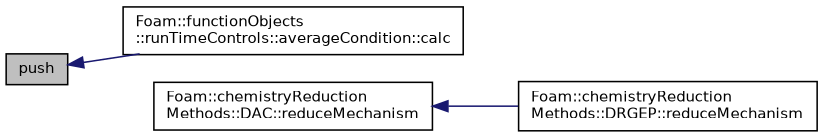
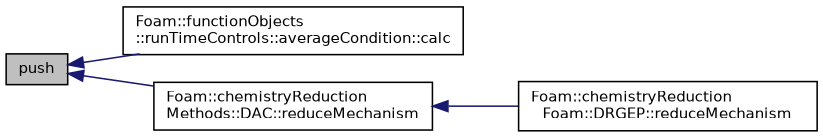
  digraph {
    rankdir=LR
    node [color=black fontname=Helvetica fontsize=10 shape=record]
    edge [color=midnightblue dir=back fontname=Helvetica fontsize=10 labelfontname=Helvetica labelfontsize=10 style=solid]
    n1 [fillcolor=grey75 fontcolor=black height=0.2 label=push style=filled width=0.4]
    n2 [height=0.2 label="Foam::functionObjects\l::runTimeControls::averageCondition::calc" width=0.4]
    n3 [height=0.2 label="Foam::chemistryReduction\lMethods::DAC::reduceMechanism" width=0.4]
-   n4 [height=0.2 label="Foam::chemistryReduction\lMethods::DRGEP::reduceMechanism" width=0.4]
+   n4 [height=0.2 label="Foam::chemistryReduction\lFoam::DRGEP::reduceMechanism" width=0.4]
    n1 -> n2
+   n1 -> n3
    n3 -> n4
  }
